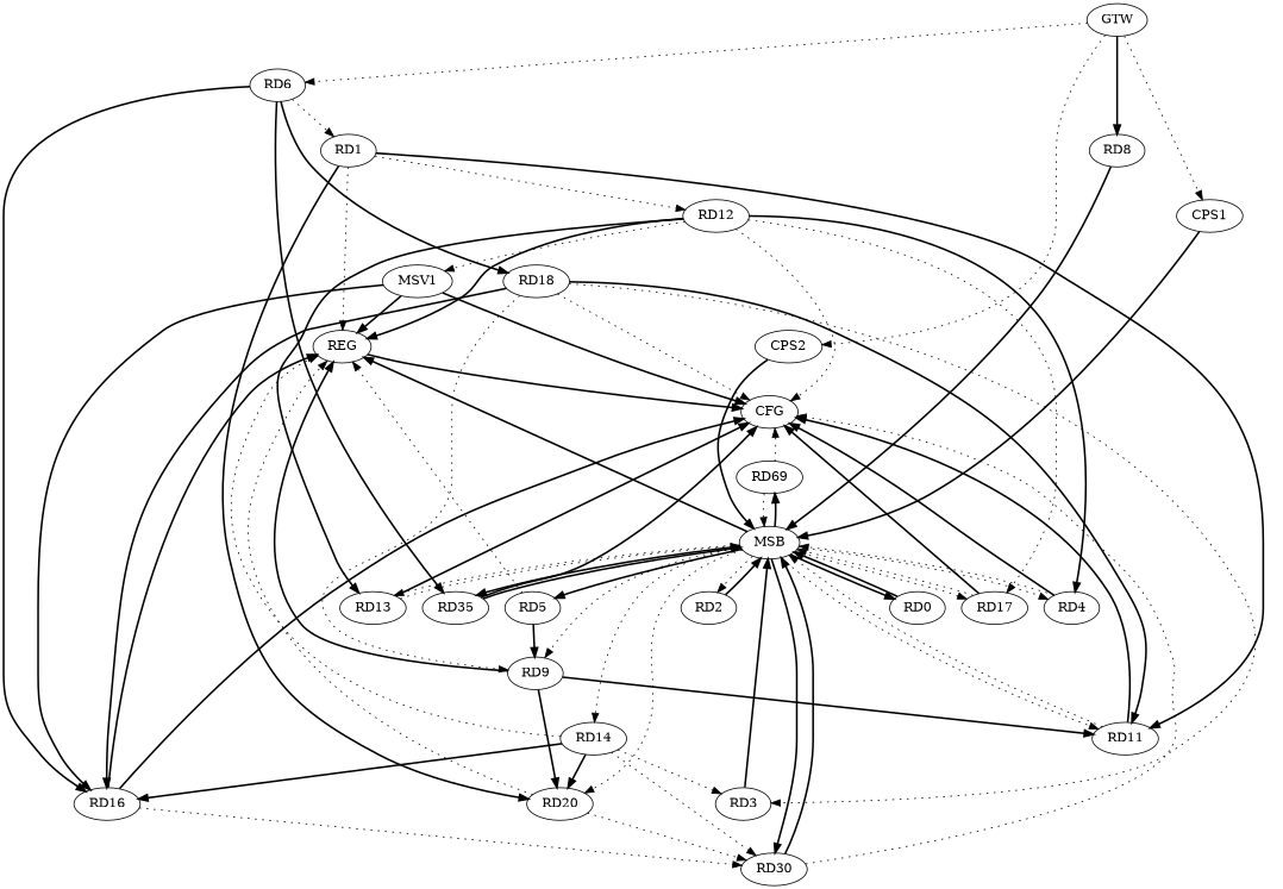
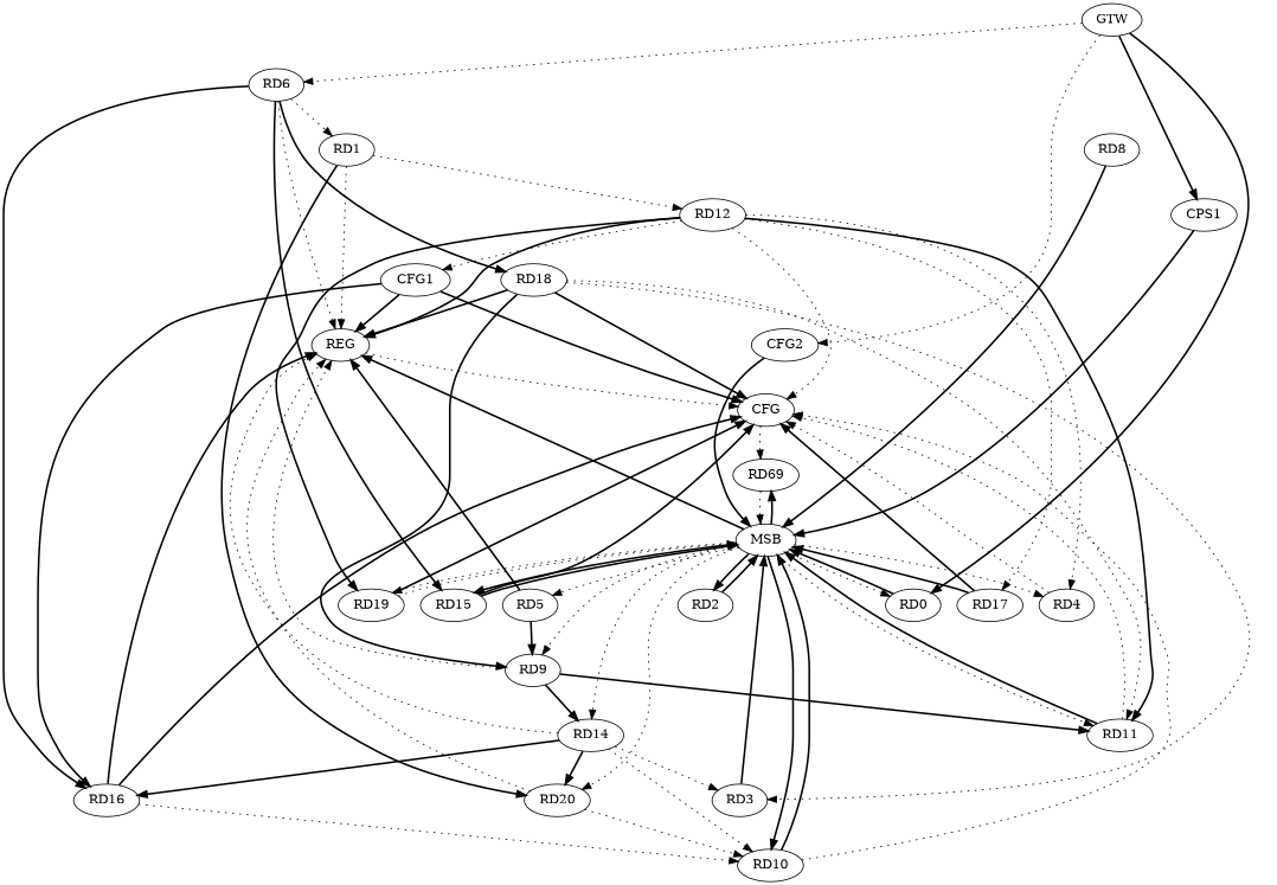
  strict digraph {
    edge [style=bold]
    n1 [label=RD1]
    n2 [label=RD12]
    n3 [label=RD20]
    n4 [label=REG]
    n5 [label=RD4]
    n6 [label=CFG]
    n7 [label=RD11]
-   n8 [label=RD13]
+   n8 [label=RD19]
    n9 [label=RD17]
-   n10 [label=MSV1]
-   n11 [label=RD30]
+   n10 [label=CFG1]
+   n11 [label=RD10]
    n12 [label=RD2]
    n13 [label=MSB]
    n14 [label=RD5]
    n15 [label=RD9]
-   n16 [label=RD35]
+   n16 [label=RD15]
    n17 [label=RD0]
    n18 [label=RD14]
    n19 [label=RD69]
    n20 [label=RD3]
    n21 [label=RD6]
    n22 [label=RD16]
    n23 [label=RD18]
    n24 [label=RD8]
    n25 [label=CPS1]
-   n26 [label=CPS2]
+   n26 [label=CFG2]
    n27 [label=GTW]
    n1 -> n2 [style=dotted]
    n1 -> n3
    n1 -> n4 [style=dotted]
    n2 -> n4
-   n2 -> n5
+   n2 -> n5 [style=dotted]
    n2 -> n6 [style=dotted]
-   n1 -> n7
+   n2 -> n7
    n2 -> n8
    n2 -> n9 [style=dotted]
    n2 -> n10 [style=dotted]
    n3 -> n4 [style=dotted]
    n3 -> n11 [style=dotted]
-   n4 -> n6
-   n5 -> n6
-   n5 -> n13 [style=dotted]
-   n7 -> n6
-   n7 -> n13 [style=dotted]
+   n4 -> n6 [style=dotted]
+   n5 -> n6 [style=dotted]
+   n7 -> n6 [style=dotted]
+   n7 -> n13
    n8 -> n6
    n8 -> n13 [style=dotted]
    n9 -> n6
-   n9 -> n13 [style=dotted]
+   n9 -> n13
    n10 -> n4
    n10 -> n6
    n10 -> n22
    n11 -> n6 [style=dotted]
    n11 -> n13
    n12 -> n13
    n13 -> n3 [style=dotted]
    n13 -> n4
    n13 -> n5 [style=dotted]
    n13 -> n7 [style=dotted]
    n13 -> n8 [style=dotted]
-   n13 -> n9 [style=dotted]
    n13 -> n11
-   n13 -> n12 [style=dotted]
-   n13 -> n14
+   n13 -> n12
+   n13 -> n14 [style=dotted]
    n13 -> n15 [style=dotted]
    n13 -> n16
-   n13 -> n17
+   n13 -> n17 [style=dotted]
    n13 -> n18 [style=dotted]
    n13 -> n19
-   n14 -> n4 [style=dotted]
+   n14 -> n4
    n14 -> n15
-   n15 -> n3
-   n15 -> n4
+   n15 -> n18
+   n15 -> n4 [style=dotted]
    n15 -> n7
    n16 -> n6
    n16 -> n13
    n17 -> n13
    n18 -> n3
    n18 -> n4 [style=dotted]
    n18 -> n11 [style=dotted]
    n18 -> n20 [style=dotted]
    n18 -> n22
-   n19 -> n6 [style=dotted]
+   n6 -> n19 [style=dotted]
    n19 -> n13 [style=dotted]
    n20 -> n13
    n21 -> n1 [style=dotted]
+   n21 -> n4 [style=dotted]
    n21 -> n16
    n21 -> n22
    n21 -> n23
    n22 -> n4
    n22 -> n6
    n22 -> n11 [style=dotted]
-   n23 -> n22
-   n23 -> n6 [style=dotted]
-   n23 -> n7
-   n23 -> n15 [style=dotted]
+   n23 -> n4
+   n23 -> n6
+   n23 -> n7 [style=dotted]
+   n23 -> n15
    n23 -> n20 [style=dotted]
    n24 -> n13
    n25 -> n13
    n26 -> n13
    n27 -> n21 [style=dotted]
-   n27 -> n24
-   n27 -> n25 [style=dotted]
+   n27 -> n17
+   n27 -> n25
    n27 -> n26 [style=dotted]
  }
